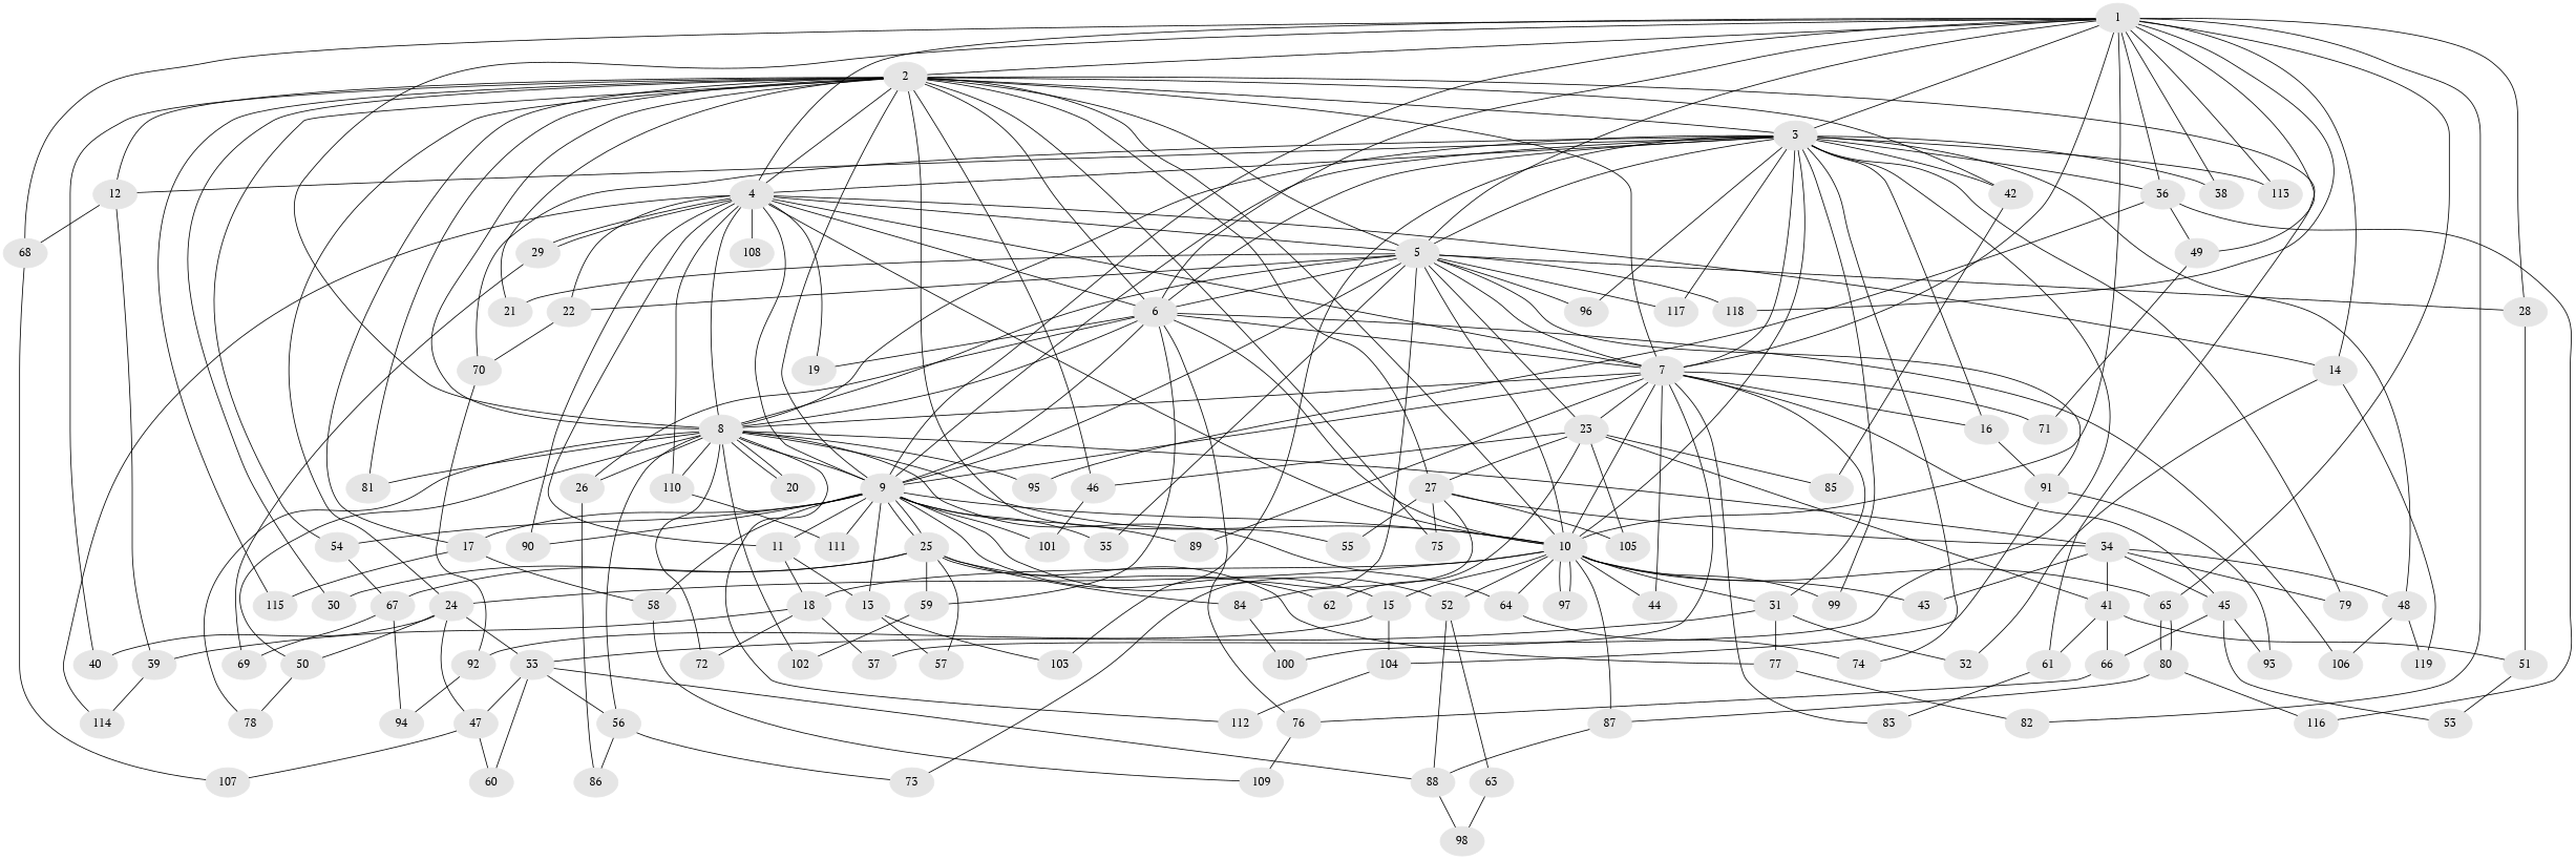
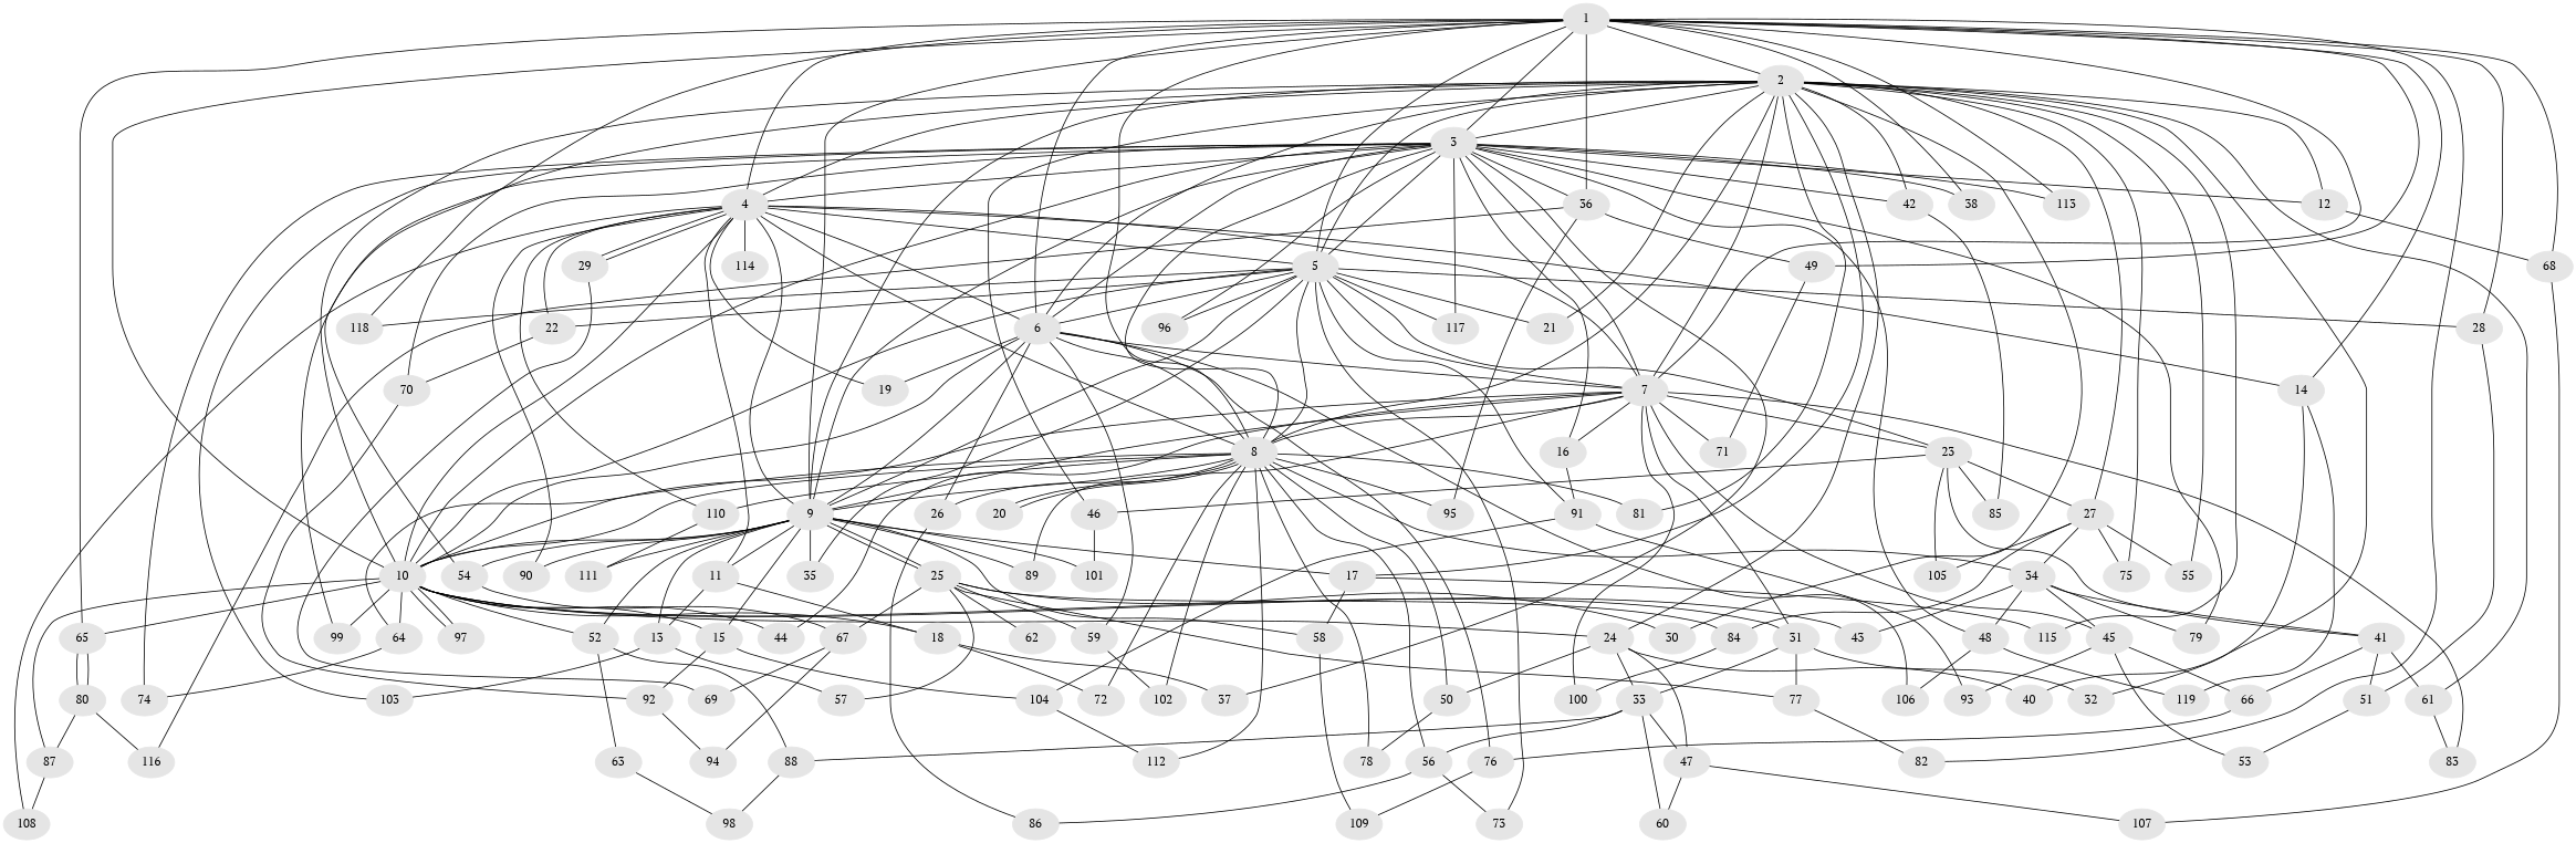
  graph {
    fontname="PT Serif"
    node [color=gray90 fontname="PT Serif" style=filled]
    edge [fontname="PT Serif"]
    1
    2
    3
    4
    5
    6
    7
    8
    9
    10
    14
    28
    36
    38
    49
    65
    68
    82
    113
    118
    12
    17
    21
    24
    27
    30
    40
    42
    46
    54
    55
    61
    75
    81
    115
    16
    37
    48
    70
    74
    79
    96
    99
    103
    117
    11
    19
    22
    29
    90
    108
    110
    114
    23
    35
    73
    91
    26
    59
    76
    106
    31
    44
    45
    71
    83
    89
    100
    20
    34
    50
    56
    64
    72
    78
    95
    102
    112
    13
    15
    25
    52
    58
    101
    111
    18
    43
    87
    97
    32
    119
    51
    116
    80
    107
-   39
    33
    47
    105
    84
    85
    67
    92
    69
    41
    62
    104
    93
    86
    109
    77
    66
    53
    57
    63
    88
    94
    98
    60
    1 -- 2
    1 -- 3
    1 -- 4
    1 -- 5
    1 -- 6
    1 -- 7
    1 -- 8
    1 -- 9
    1 -- 10
    1 -- 14
    1 -- 28
    1 -- 36
    1 -- 38
    1 -- 49
    1 -- 65
    1 -- 68
    1 -- 82
    1 -- 113
    1 -- 118
    2 -- 3
    2 -- 4
    2 -- 5
    2 -- 6
    2 -- 7
    2 -- 8
    2 -- 9
    2 -- 10
    2 -- 12
    2 -- 17
    2 -- 21
    2 -- 24
    2 -- 27
    2 -- 30
    2 -- 40
    2 -- 42
    2 -- 46
    2 -- 54
    2 -- 55
    2 -- 61
    2 -- 75
    2 -- 81
    2 -- 115
    3 -- 4
    3 -- 5
    3 -- 6
    3 -- 7
    3 -- 8
    3 -- 9
    3 -- 10
    3 -- 36
    3 -- 38
    3 -- 113
    3 -- 12
    3 -- 42
    3 -- 16
    3 -- 37
    3 -- 48
    3 -- 70
    3 -- 74
    3 -- 79
    3 -- 96
    3 -- 99
    3 -- 103
    3 -- 117
    4 -- 5
    4 -- 6
    4 -- 7
    4 -- 8
    4 -- 9
    4 -- 10
    4 -- 14
    4 -- 11
    4 -- 19
    4 -- 22
    4 -- 29
    4 -- 29
    4 -- 90
    4 -- 108
    4 -- 110
    4 -- 114
    5 -- 6
    5 -- 7
    5 -- 8
    5 -- 9
    5 -- 10
    5 -- 28
    5 -- 118
    5 -- 21
    5 -- 96
    5 -- 117
    5 -- 22
    5 -- 23
    5 -- 35
    5 -- 73
    5 -- 91
    6 -- 7
    6 -- 8
    6 -- 9
    6 -- 10
    6 -- 19
    6 -- 26
    6 -- 59
    6 -- 76
    6 -- 106
    7 -- 8
    7 -- 9
    7 -- 10
    7 -- 16
    7 -- 23
    7 -- 31
    7 -- 44
    7 -- 45
    7 -- 71
    7 -- 83
    7 -- 89
    7 -- 100
    8 -- 9
    8 -- 10
    8 -- 81
    8 -- 110
    8 -- 26
    8 -- 20
    8 -- 20
    8 -- 34
    8 -- 50
    8 -- 56
    8 -- 64
    8 -- 72
    8 -- 78
    8 -- 95
    8 -- 102
    8 -- 112
    9 -- 10
    9 -- 17
    9 -- 54
    9 -- 11
    9 -- 90
    9 -- 35
    9 -- 89
    9 -- 13
    9 -- 15
    9 -- 25
    9 -- 25
    9 -- 52
    9 -- 58
    9 -- 101
    9 -- 111
    10 -- 65
    10 -- 24
    10 -- 99
    10 -- 31
    10 -- 44
    10 -- 64
    10 -- 15
    10 -- 52
    10 -- 18
    10 -- 43
    10 -- 87
    10 -- 97
    10 -- 97
    14 -- 32
    14 -- 119
    28 -- 51
    36 -- 49
    36 -- 95
    36 -- 116
    49 -- 71
    65 -- 80
    65 -- 80
    68 -- 107
    12 -- 68
-   12 -- 39
    17 -- 115
    17 -- 58
    24 -- 40
    24 -- 50
    24 -- 33
    24 -- 47
    27 -- 55
    27 -- 75
    27 -- 34
    27 -- 105
    27 -- 84
    42 -- 85
    46 -- 101
    54 -- 67
    61 -- 83
    16 -- 91
    48 -- 106
    48 -- 119
    70 -- 92
    11 -- 13
    11 -- 18
    22 -- 70
    29 -- 69
    110 -- 111
    23 -- 27
    23 -- 46
    23 -- 105
    23 -- 85
    23 -- 41
-   23 -- 62
    91 -- 104
    91 -- 93
    26 -- 86
    59 -- 102
    76 -- 109
    31 -- 32
    31 -- 33
    31 -- 77
    45 -- 93
    45 -- 66
    45 -- 53
    34 -- 48
    34 -- 79
    34 -- 45
    34 -- 43
    34 -- 41
    50 -- 78
    56 -- 73
    56 -- 86
    64 -- 74
    13 -- 103
    13 -- 57
    15 -- 92
    15 -- 104
    25 -- 30
    25 -- 59
    25 -- 84
    25 -- 67
    25 -- 62
    25 -- 77
    25 -- 57
    52 -- 63
    52 -- 88
    58 -- 109
    18 -- 37
    18 -- 72
-   18 -- 39
-   87 -- 88
+   87 -- 108
    51 -- 53
    80 -- 87
    80 -- 116
-   39 -- 114
    33 -- 56
    33 -- 47
    33 -- 88
    33 -- 60
    47 -- 107
    47 -- 60
    84 -- 100
    67 -- 69
    67 -- 94
    92 -- 94
    41 -- 61
    41 -- 51
    41 -- 66
    104 -- 112
    77 -- 82
    66 -- 76
    63 -- 98
    88 -- 98
  }
